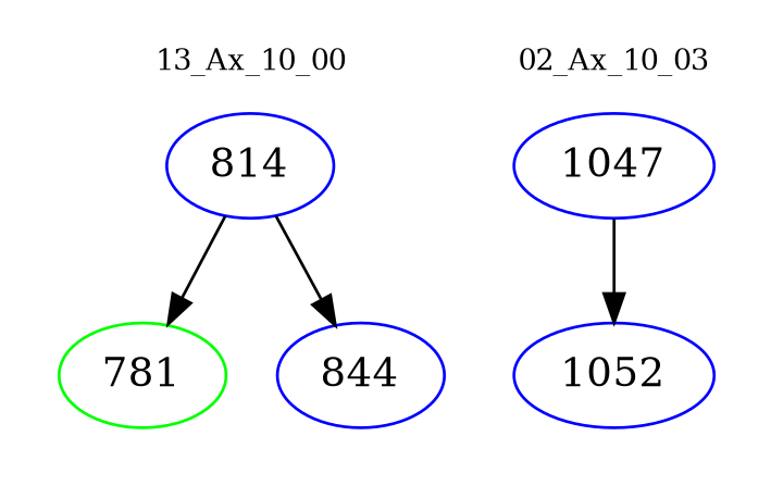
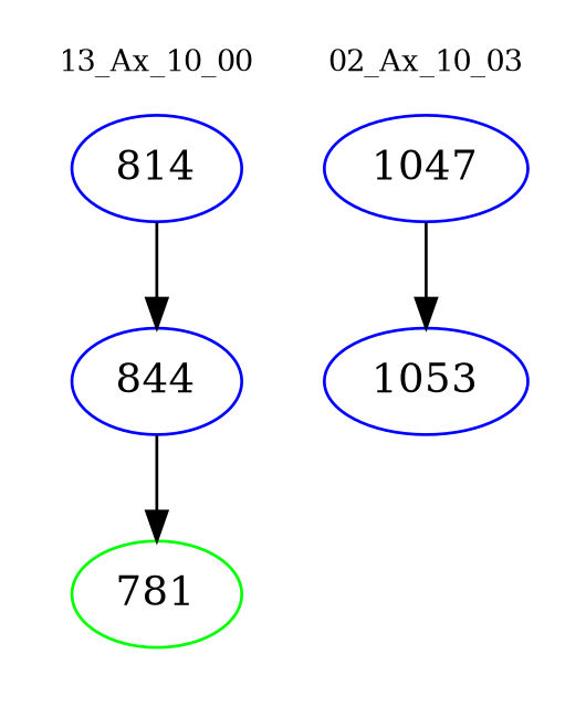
  digraph {
    node [color=blue]
    edge [color=black]
    n1 [label=814]
    n2 [color=green label=781]
    n3 [label=844]
    n4 [label=1047]
-   n5 [label=1052]
+   n5 [label=1053]
    subgraph cluster_1 {
      color=white
      fontsize=10
      label="13_Ax_10_00"
      n1
      n2
      n3
    }
    subgraph cluster_2 {
      color=white
      fontsize=10
      label="02_Ax_10_03"
      n4
      n5
    }
-   n1 -> n2
+   n3 -> n2
    n1 -> n3
    n4 -> n5
  }
